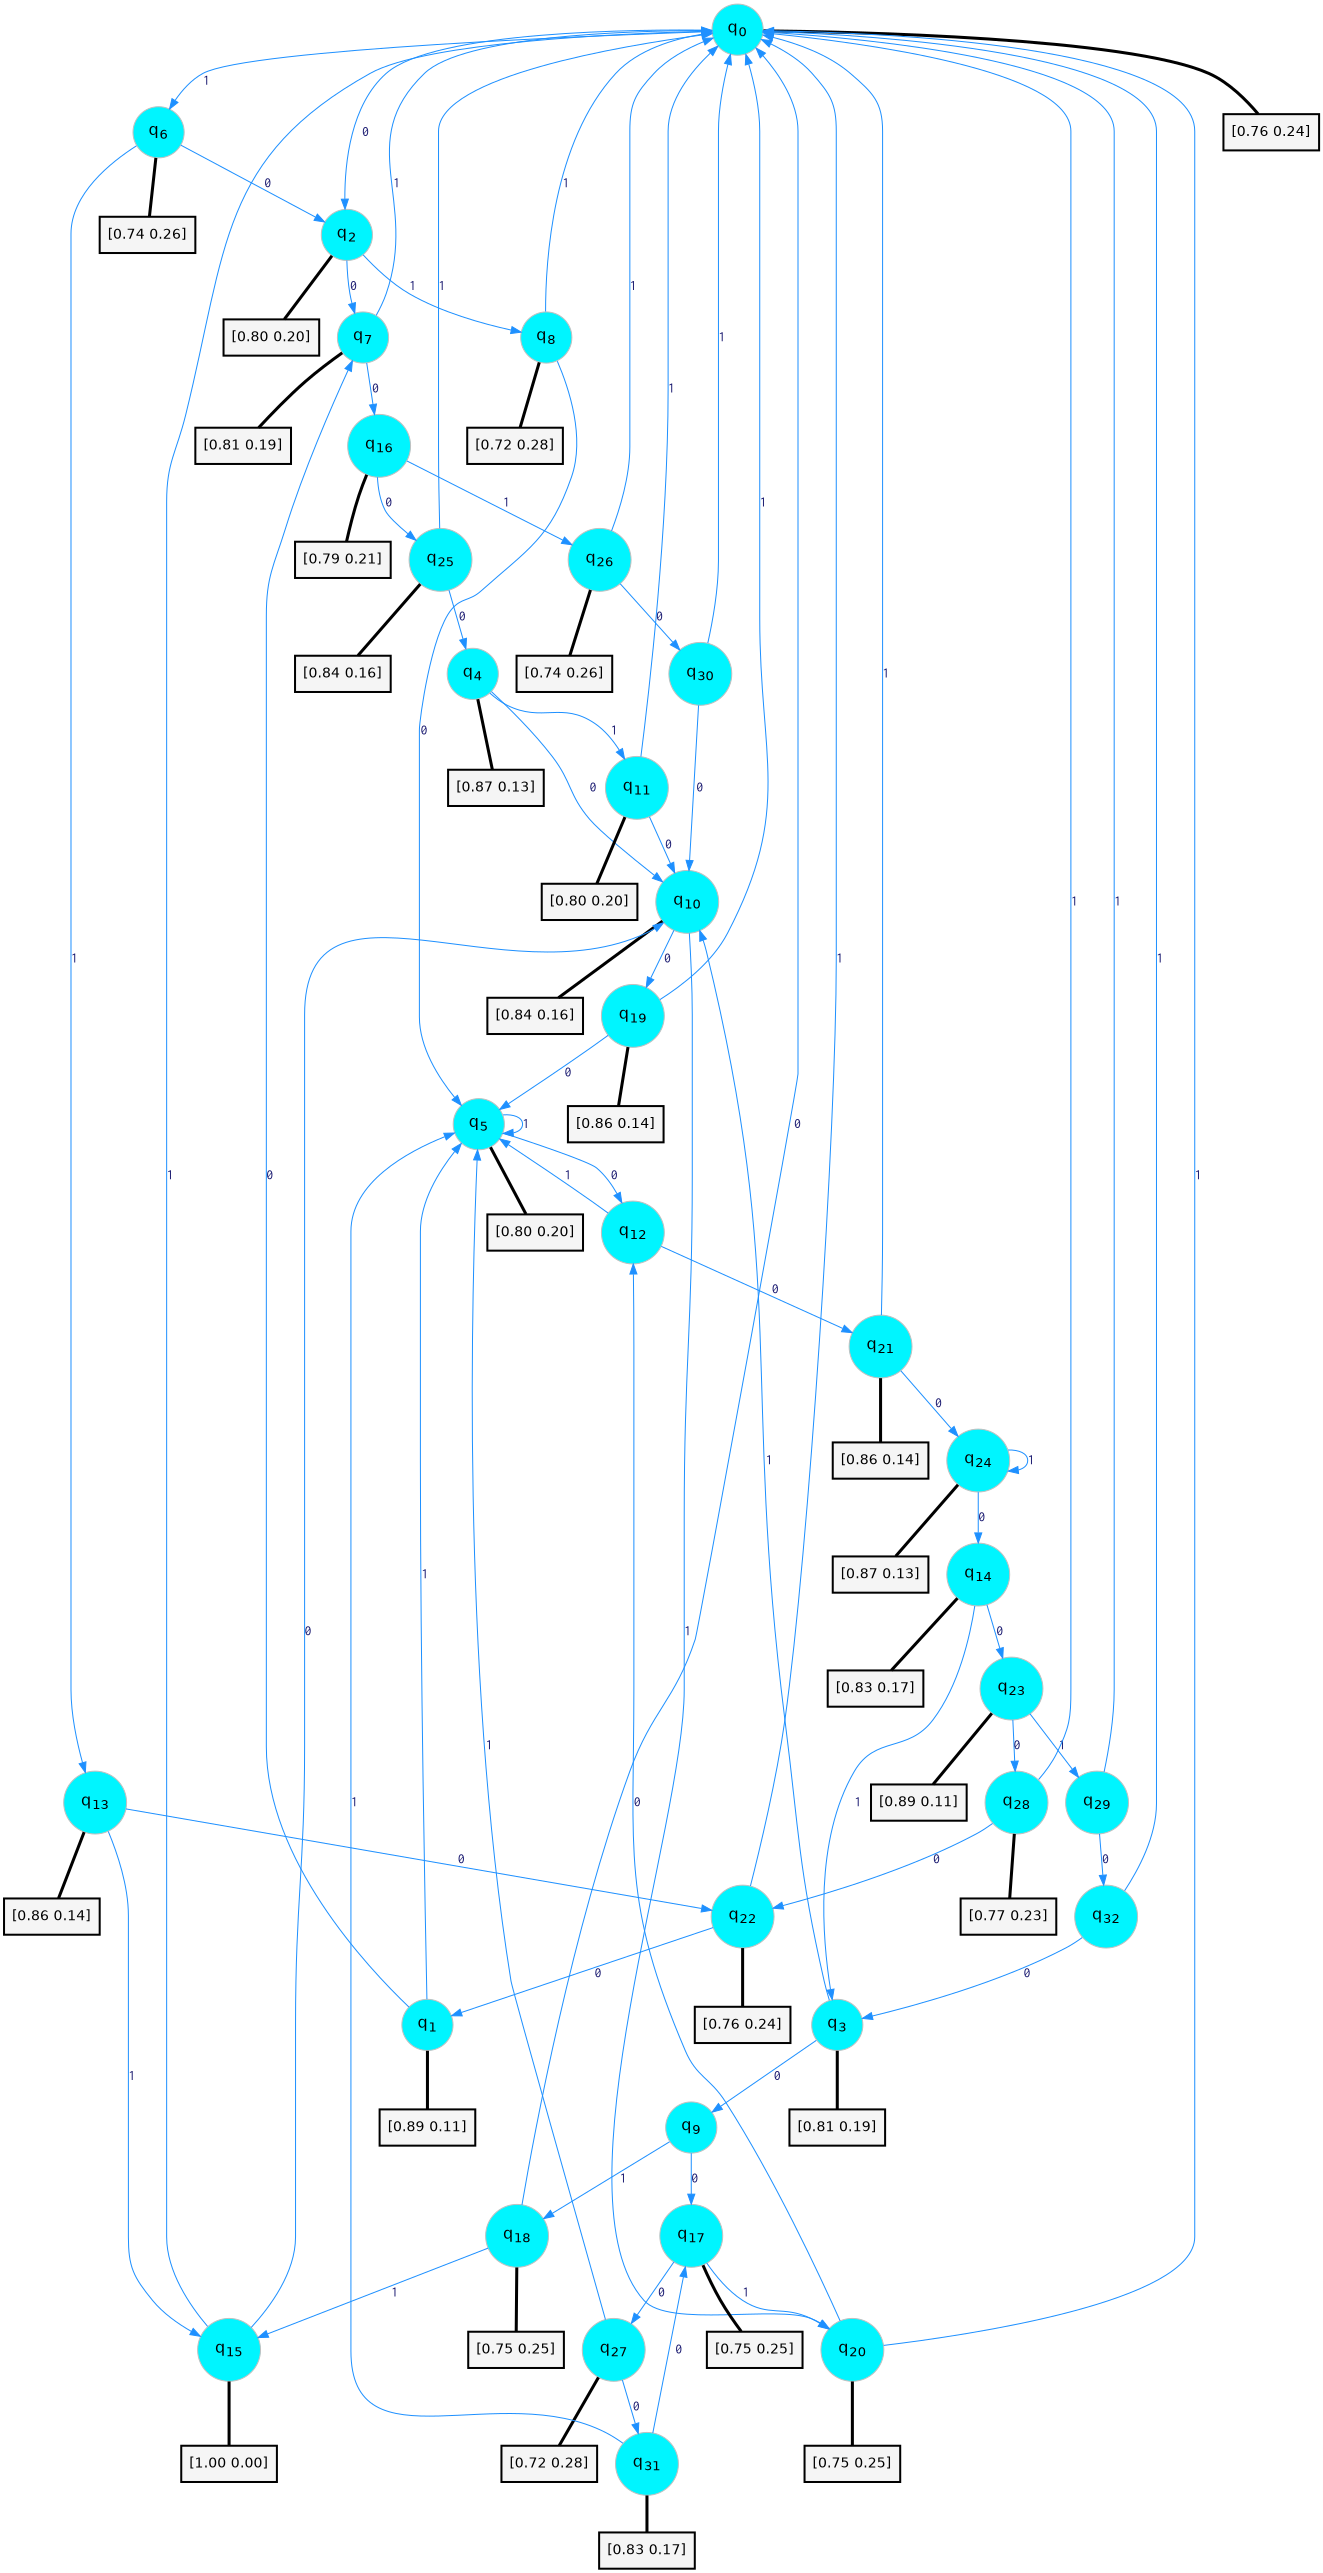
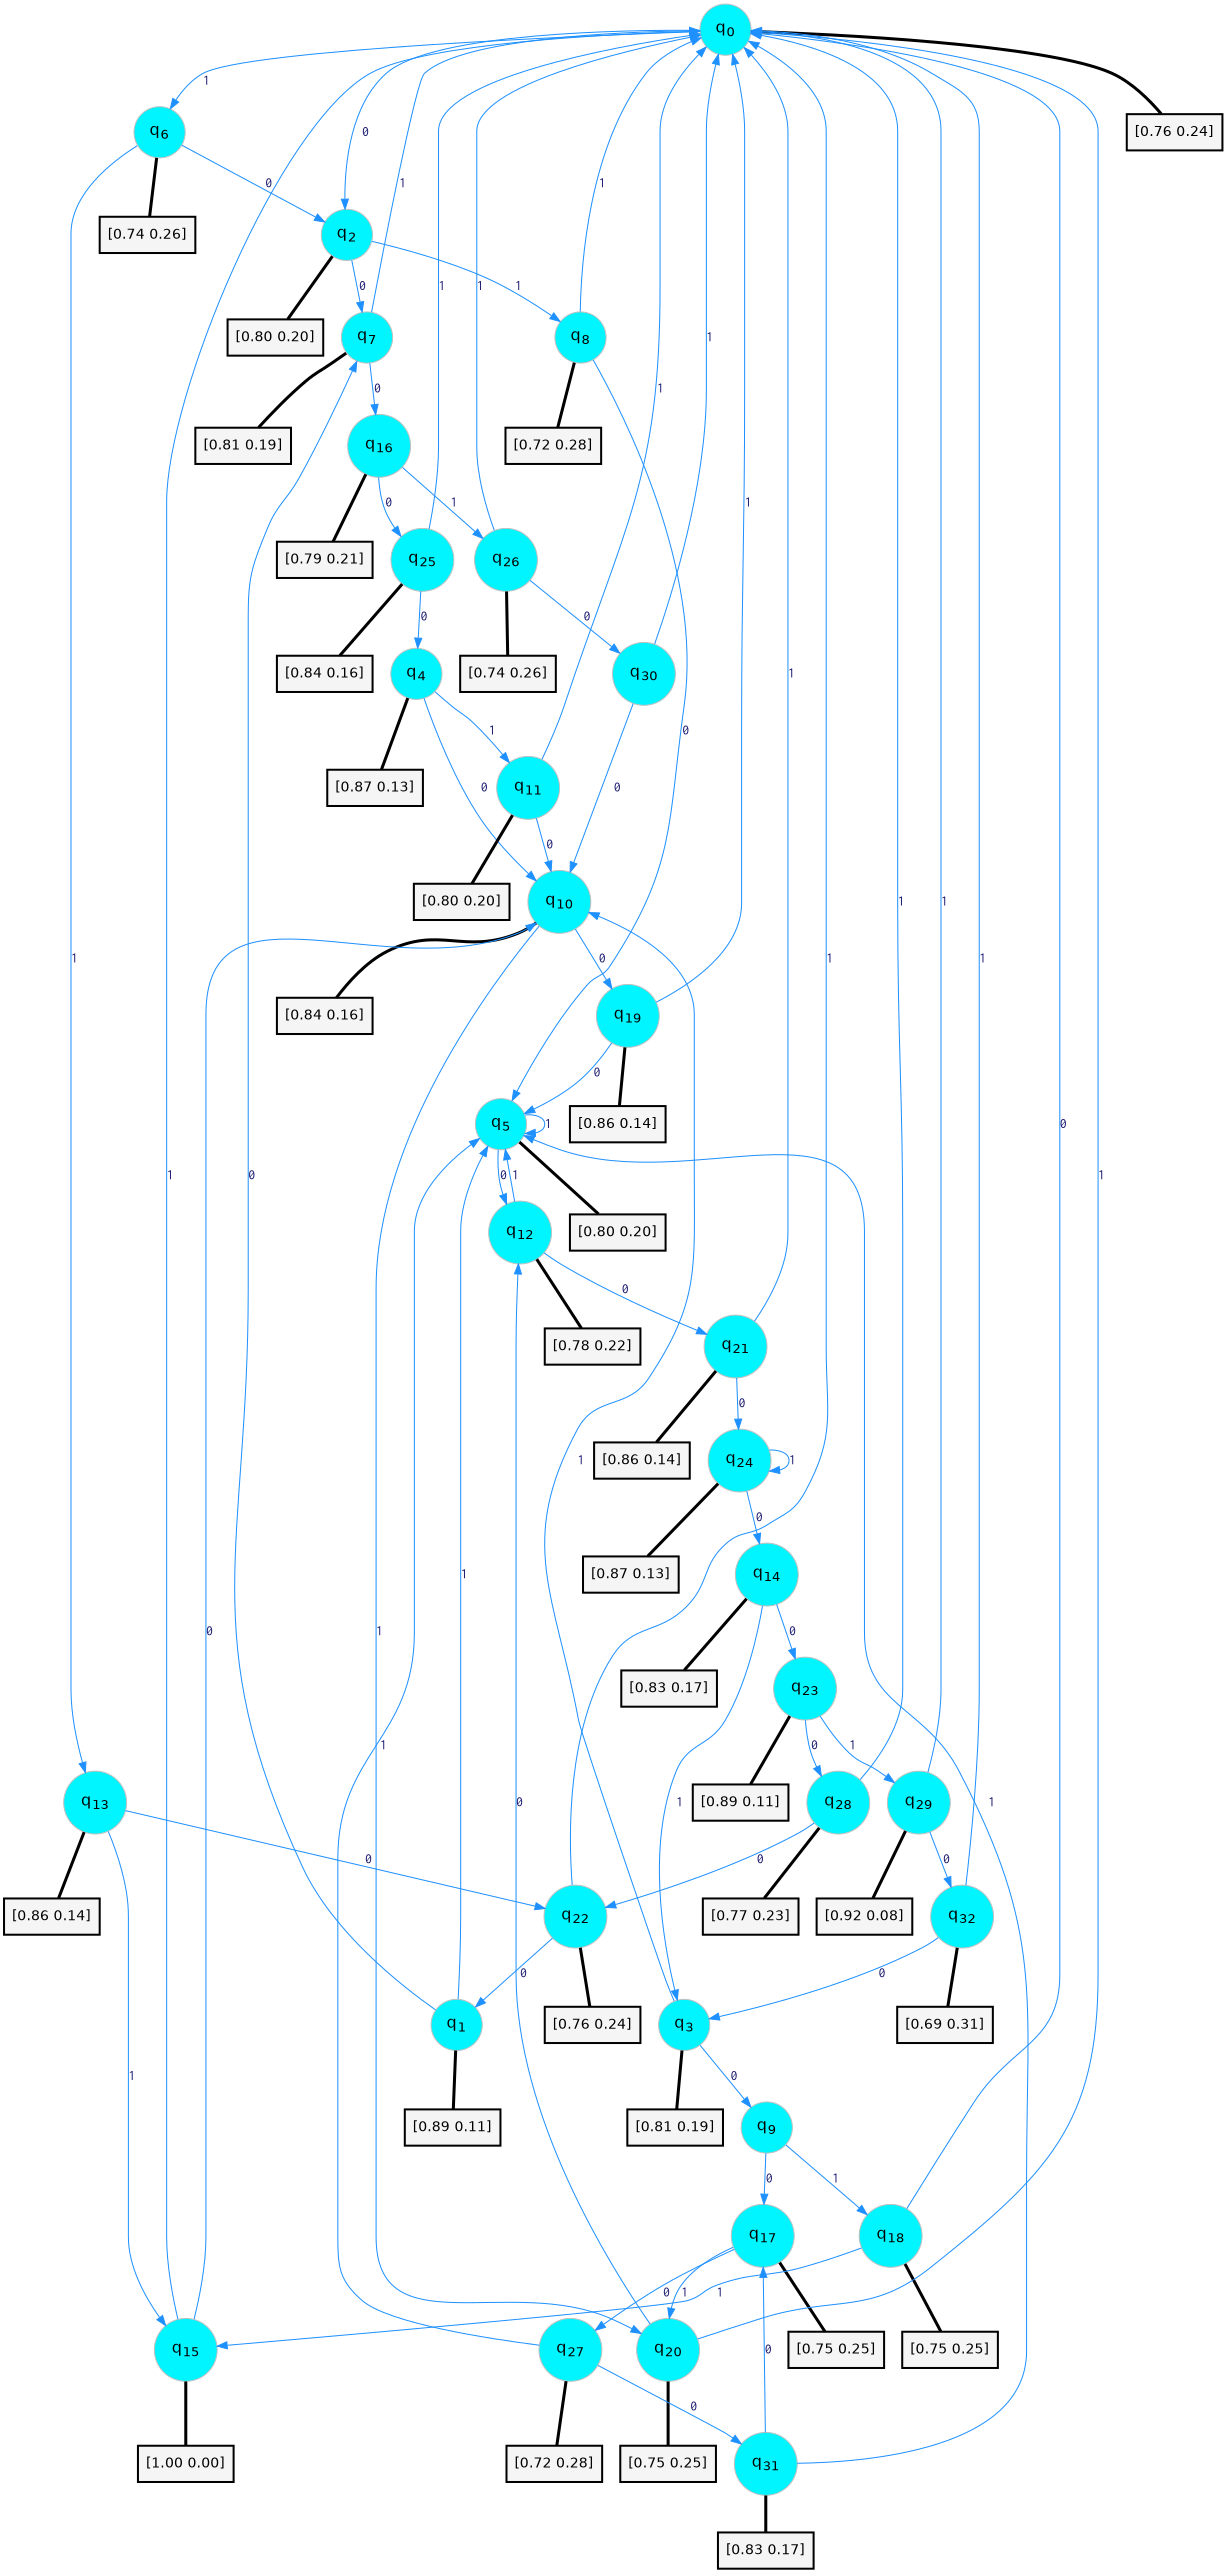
  digraph {
    rankdir=TD
    node [color=gray fillcolor=turquoise1 fontcolor=black fontname=Helvetica fontsize=16 fontweight=bold shape=circle style=filled]
    edge [arrowsize=1 color=dodgerblue1 fontcolor=midnightblue fontname=courier fontweight=bold penwidth=1 style=solid weight=20]
    n1 [label=<q<SUB>0</SUB>>]
    n2 [label=<q<SUB>2</SUB>>]
    n3 [label=<q<SUB>6</SUB>>]
    n4 [color=black fillcolor=whitesmoke fontsize=14 label="[0.76 0.24]" penwidth=2 shape=box]
    n5 [label=<q<SUB>7</SUB>>]
    n6 [label=<q<SUB>8</SUB>>]
    n7 [color=black fillcolor=whitesmoke fontsize=14 label="[0.80 0.20]" penwidth=2 shape=box]
    n8 [label=<q<SUB>13</SUB>>]
    n9 [color=black fillcolor=whitesmoke fontsize=14 label="[0.74 0.26]" penwidth=2 shape=box]
    n10 [label=<q<SUB>1</SUB>>]
    n11 [label=<q<SUB>5</SUB>>]
    n12 [color=black fillcolor=whitesmoke fontsize=14 label="[0.89 0.11]" penwidth=2 shape=box]
    n13 [label=<q<SUB>12</SUB>>]
    n14 [color=black fillcolor=whitesmoke fontsize=14 label="[0.80 0.20]" penwidth=2 shape=box]
    n15 [label=<q<SUB>16</SUB>>]
    n16 [color=black fillcolor=whitesmoke fontsize=14 label="[0.81 0.19]" penwidth=2 shape=box]
    n17 [color=black fillcolor=whitesmoke fontsize=14 label="[0.72 0.28]" penwidth=2 shape=box]
    n18 [label=<q<SUB>3</SUB>>]
    n19 [label=<q<SUB>9</SUB>>]
    n20 [label=<q<SUB>10</SUB>>]
    n21 [color=black fillcolor=whitesmoke fontsize=14 label="[0.81 0.19]" penwidth=2 shape=box]
    n22 [label=<q<SUB>17</SUB>>]
    n23 [label=<q<SUB>18</SUB>>]
    n24 [label=<q<SUB>19</SUB>>]
    n25 [label=<q<SUB>20</SUB>>]
    n26 [color=black fillcolor=whitesmoke fontsize=14 label="[0.84 0.16]" penwidth=2 shape=box]
    n27 [label=<q<SUB>4</SUB>>]
    n28 [label=<q<SUB>11</SUB>>]
    n29 [color=black fillcolor=whitesmoke fontsize=14 label="[0.87 0.13]" penwidth=2 shape=box]
    n30 [color=black fillcolor=whitesmoke fontsize=14 label="[0.80 0.20]" penwidth=2 shape=box]
    n31 [label=<q<SUB>21</SUB>>]
+   n32 [color=black fillcolor=whitesmoke fontsize=14 label="[0.78 0.22]" penwidth=2 shape=box]
    n33 [label=<q<SUB>15</SUB>>]
    n34 [label=<q<SUB>22</SUB>>]
    n35 [color=black fillcolor=whitesmoke fontsize=14 label="[0.86 0.14]" penwidth=2 shape=box]
    n36 [label=<q<SUB>25</SUB>>]
    n37 [label=<q<SUB>26</SUB>>]
    n38 [color=black fillcolor=whitesmoke fontsize=14 label="[0.79 0.21]" penwidth=2 shape=box]
    n39 [label=<q<SUB>27</SUB>>]
    n40 [color=black fillcolor=whitesmoke fontsize=14 label="[0.75 0.25]" penwidth=2 shape=box]
    n41 [color=black fillcolor=whitesmoke fontsize=14 label="[0.75 0.25]" penwidth=2 shape=box]
    n42 [color=black fillcolor=whitesmoke fontsize=14 label="[0.86 0.14]" penwidth=2 shape=box]
    n43 [color=black fillcolor=whitesmoke fontsize=14 label="[0.75 0.25]" penwidth=2 shape=box]
    n44 [label=<q<SUB>24</SUB>>]
    n45 [color=black fillcolor=whitesmoke fontsize=14 label="[0.86 0.14]" penwidth=2 shape=box]
    n46 [color=black fillcolor=whitesmoke fontsize=14 label="[1.00 0.00]" penwidth=2 shape=box]
    n47 [color=black fillcolor=whitesmoke fontsize=14 label="[0.76 0.24]" penwidth=2 shape=box]
    n48 [label=<q<SUB>14</SUB>>]
    n49 [label=<q<SUB>23</SUB>>]
    n50 [color=black fillcolor=whitesmoke fontsize=14 label="[0.83 0.17]" penwidth=2 shape=box]
    n51 [label=<q<SUB>28</SUB>>]
    n52 [label=<q<SUB>29</SUB>>]
    n53 [color=black fillcolor=whitesmoke fontsize=14 label="[0.89 0.11]" penwidth=2 shape=box]
    n54 [color=black fillcolor=whitesmoke fontsize=14 label="[0.84 0.16]" penwidth=2 shape=box]
    n55 [label=<q<SUB>30</SUB>>]
    n56 [color=black fillcolor=whitesmoke fontsize=14 label="[0.74 0.26]" penwidth=2 shape=box]
    n57 [label=<q<SUB>31</SUB>>]
    n58 [color=black fillcolor=whitesmoke fontsize=14 label="[0.72 0.28]" penwidth=2 shape=box]
    n59 [color=black fillcolor=whitesmoke fontsize=14 label="[0.87 0.13]" penwidth=2 shape=box]
    n60 [color=black fillcolor=whitesmoke fontsize=14 label="[0.77 0.23]" penwidth=2 shape=box]
    n61 [label=<q<SUB>32</SUB>>]
+   n62 [color=black fillcolor=whitesmoke fontsize=14 label="[0.92 0.08]" penwidth=2 shape=box]
    n63 [color=black fillcolor=whitesmoke fontsize=14 label="[0.83 0.17]" penwidth=2 shape=box]
+   n64 [color=black fillcolor=whitesmoke fontsize=14 label="[0.69 0.31]" penwidth=2 shape=box]
    n1 -> n2 [label=0]
    n1 -> n3 [label=1]
    n1 -> n4 [arrowhead=none color=black penwidth=3]
    n2 -> n5 [label=0]
    n2 -> n6 [label=1]
    n2 -> n7 [arrowhead=none color=black penwidth=3]
    n3 -> n2 [label=0]
    n3 -> n8 [label=1]
    n3 -> n9 [arrowhead=none color=black penwidth=3]
    n5 -> n1 [label=1]
    n5 -> n15 [label=0]
    n5 -> n16 [arrowhead=none color=black penwidth=3]
    n6 -> n1 [label=1]
    n6 -> n11 [label=0]
    n6 -> n17 [arrowhead=none color=black penwidth=3]
    n8 -> n33 [label=1]
    n8 -> n34 [label=0]
    n8 -> n35 [arrowhead=none color=black penwidth=3]
    n10 -> n5 [label=0]
    n10 -> n11 [label=1]
    n10 -> n12 [arrowhead=none color=black penwidth=3]
    n11 -> n11 [label=1]
    n11 -> n13 [label=0]
    n11 -> n14 [arrowhead=none color=black penwidth=3]
    n13 -> n11 [label=1]
    n13 -> n31 [label=0]
+   n13 -> n32 [arrowhead=none color=black penwidth=3]
    n15 -> n36 [label=0]
    n15 -> n37 [label=1]
    n15 -> n38 [arrowhead=none color=black penwidth=3]
    n18 -> n19 [label=0]
    n18 -> n20 [label=1]
    n18 -> n21 [arrowhead=none color=black penwidth=3]
    n19 -> n22 [label=0]
    n19 -> n23 [label=1]
    n20 -> n24 [label=0]
    n20 -> n25 [label=1]
    n20 -> n26 [arrowhead=none color=black penwidth=3]
    n22 -> n25 [label=1]
    n22 -> n39 [label=0]
    n22 -> n40 [arrowhead=none color=black penwidth=3]
    n23 -> n1 [label=0]
    n23 -> n33 [label=1]
    n23 -> n41 [arrowhead=none color=black penwidth=3]
    n24 -> n1 [label=1]
    n24 -> n11 [label=0]
    n24 -> n42 [arrowhead=none color=black penwidth=3]
    n25 -> n1 [label=1]
    n25 -> n13 [label=0]
    n25 -> n43 [arrowhead=none color=black penwidth=3]
    n27 -> n20 [label=0]
    n27 -> n28 [label=1]
    n27 -> n29 [arrowhead=none color=black penwidth=3]
    n28 -> n1 [label=1]
    n28 -> n20 [label=0]
    n28 -> n30 [arrowhead=none color=black penwidth=3]
    n31 -> n1 [label=1]
    n31 -> n44 [label=0]
    n31 -> n45 [arrowhead=none color=black penwidth=3]
    n33 -> n1 [label=1]
    n33 -> n20 [label=0]
    n33 -> n46 [arrowhead=none color=black penwidth=3]
    n34 -> n1 [label=1]
    n34 -> n10 [label=0]
    n34 -> n47 [arrowhead=none color=black penwidth=3]
    n36 -> n1 [label=1]
    n36 -> n27 [label=0]
    n36 -> n54 [arrowhead=none color=black penwidth=3]
    n37 -> n1 [label=1]
    n37 -> n55 [label=0]
    n37 -> n56 [arrowhead=none color=black penwidth=3]
    n39 -> n11 [label=1]
    n39 -> n57 [label=0]
    n39 -> n58 [arrowhead=none color=black penwidth=3]
    n44 -> n44 [label=1]
    n44 -> n48 [label=0]
    n44 -> n59 [arrowhead=none color=black penwidth=3]
    n48 -> n18 [label=1]
    n48 -> n49 [label=0]
    n48 -> n50 [arrowhead=none color=black penwidth=3]
    n49 -> n51 [label=0]
    n49 -> n52 [label=1]
    n49 -> n53 [arrowhead=none color=black penwidth=3]
    n51 -> n1 [label=1]
    n51 -> n34 [label=0]
    n51 -> n60 [arrowhead=none color=black penwidth=3]
    n52 -> n1 [label=1]
    n52 -> n61 [label=0]
+   n52 -> n62 [arrowhead=none color=black penwidth=3]
    n55 -> n1 [label=1]
    n55 -> n20 [label=0]
    n57 -> n11 [label=1]
    n57 -> n22 [label=0]
    n57 -> n63 [arrowhead=none color=black penwidth=3]
    n61 -> n1 [label=1]
    n61 -> n18 [label=0]
+   n61 -> n64 [arrowhead=none color=black penwidth=3]
  }
